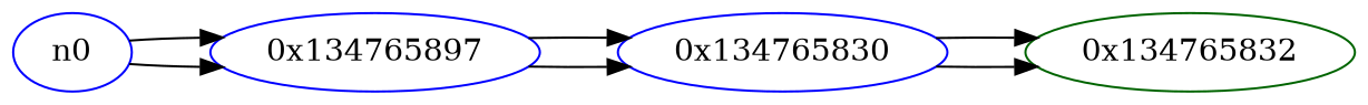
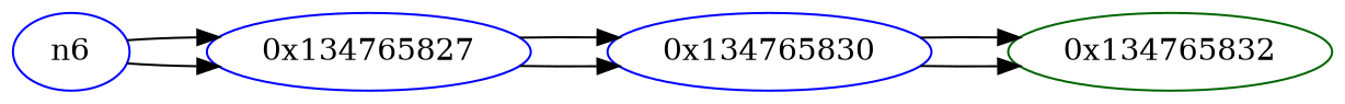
  digraph {
    rankdir=LR
    node [color=blue]
-   n1 [label="0x134765897"]
+   n1 [label="0x134765827"]
    n2 [label="0x134765830"]
    n3 [color=darkgreen label="0x134765832"]
-   n0
+   n0 [label=n6]
    n1 -> n2
    n1 -> n2
    n2 -> n3
    n2 -> n3
    n0 -> n1
    n0 -> n1
  }
